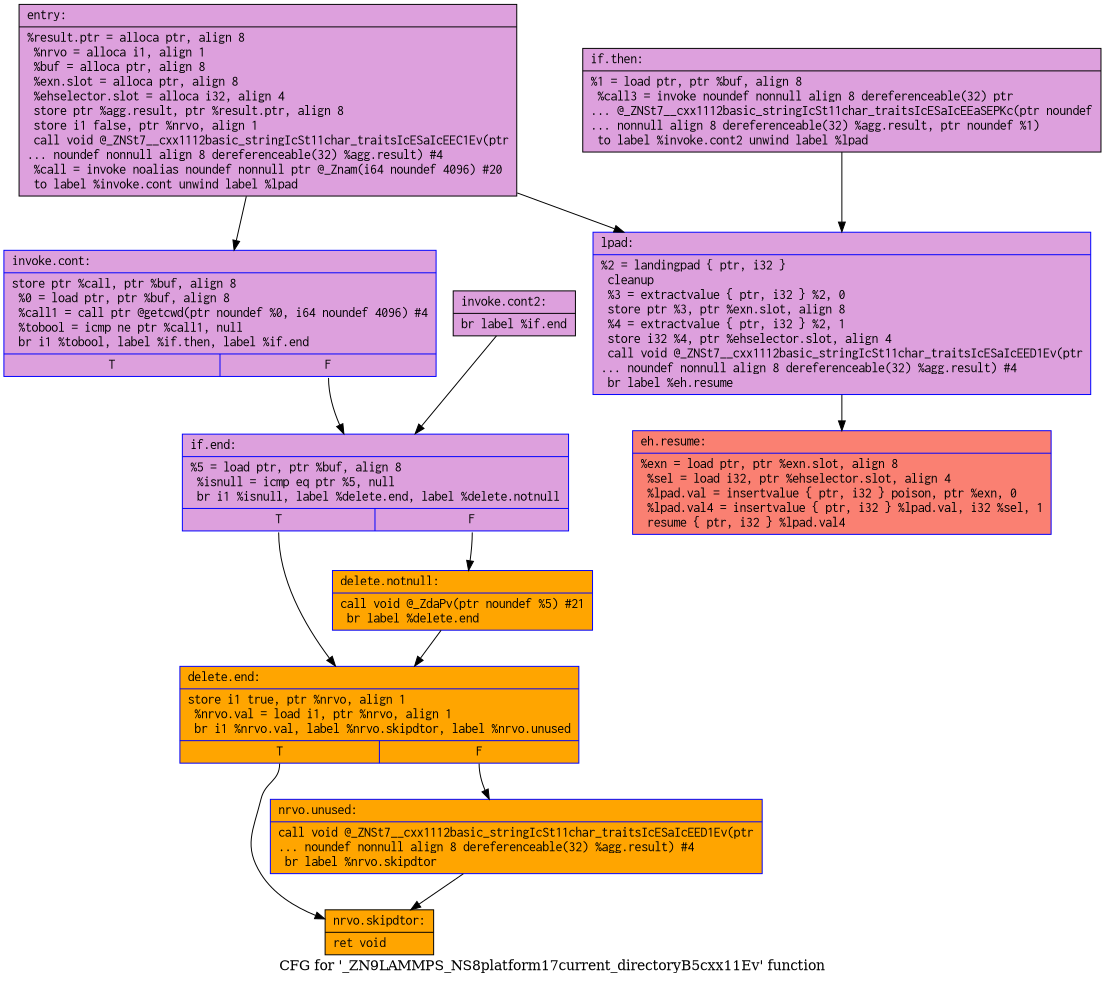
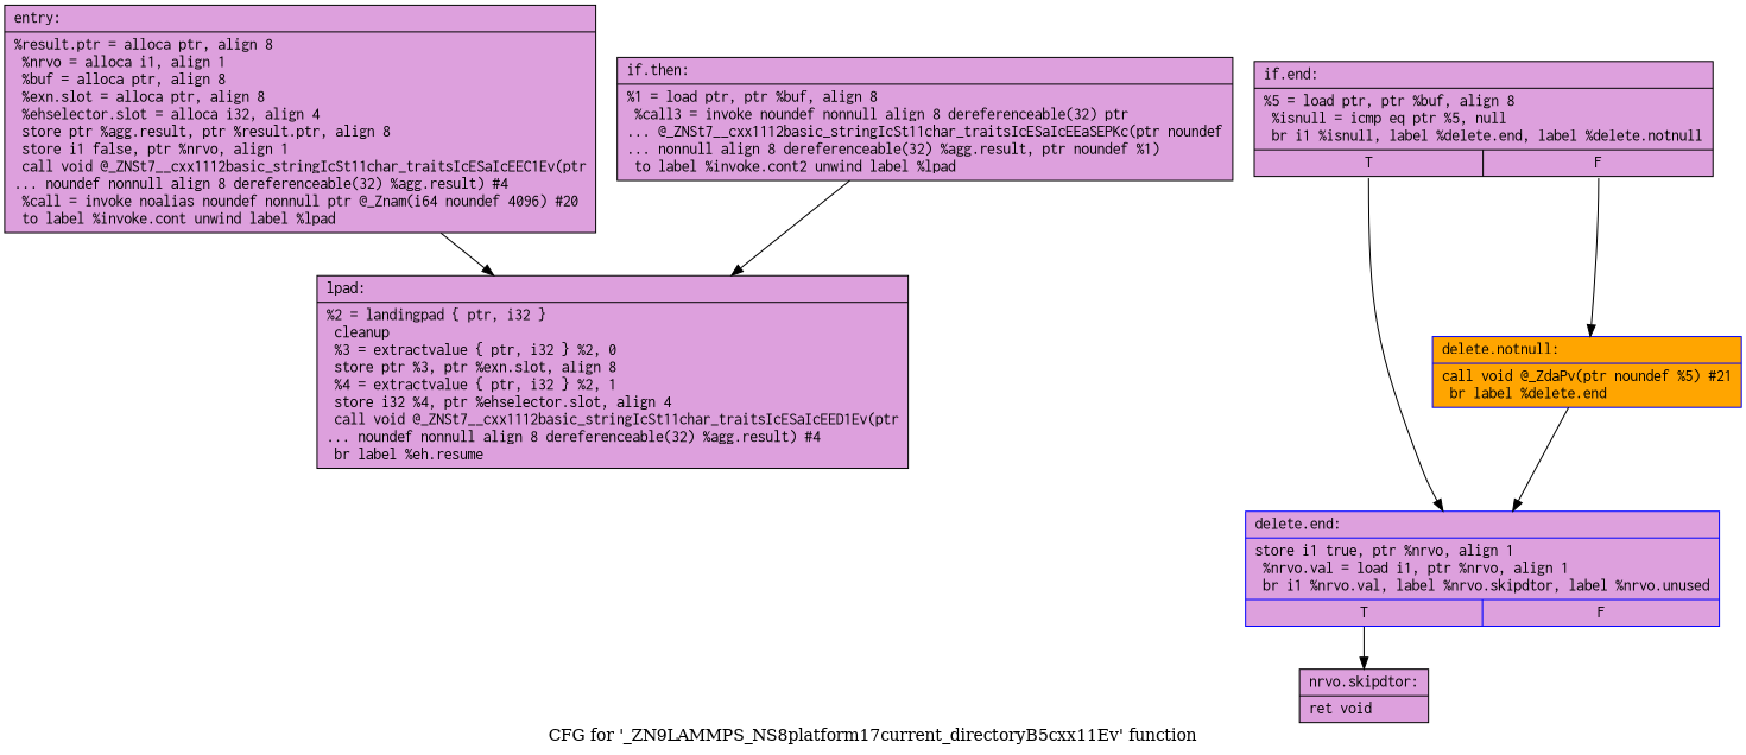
  digraph {
    label="CFG for '_ZN9LAMMPS_NS8platform17current_directoryB5cxx11Ev' function"
    node [color=black fillcolor=plum fontname=Courier shape=record style=filled]
    n1 [label="{entry:\l|  %result.ptr = alloca ptr, align 8\l  %nrvo = alloca i1, align 1\l  %buf = alloca ptr, align 8\l  %exn.slot = alloca ptr, align 8\l  %ehselector.slot = alloca i32, align 4\l  store ptr %agg.result, ptr %result.ptr, align 8\l  store i1 false, ptr %nrvo, align 1\l  call void @_ZNSt7__cxx1112basic_stringIcSt11char_traitsIcESaIcEEC1Ev(ptr\l... noundef nonnull align 8 dereferenceable(32) %agg.result) #4\l  %call = invoke noalias noundef nonnull ptr @_Znam(i64 noundef 4096) #20\l          to label %invoke.cont unwind label %lpad\l}"]
-   n2 [color=blue label="{invoke.cont:\l|  store ptr %call, ptr %buf, align 8\l  %0 = load ptr, ptr %buf, align 8\l  %call1 = call ptr @getcwd(ptr noundef %0, i64 noundef 4096) #4\l  %tobool = icmp ne ptr %call1, null\l  br i1 %tobool, label %if.then, label %if.end\l|{<s0>T|<s1>F}}"]
-   n3 [color=blue label="{lpad:\l|  %2 = landingpad \{ ptr, i32 \}\l          cleanup\l  %3 = extractvalue \{ ptr, i32 \} %2, 0\l  store ptr %3, ptr %exn.slot, align 8\l  %4 = extractvalue \{ ptr, i32 \} %2, 1\l  store i32 %4, ptr %ehselector.slot, align 4\l  call void @_ZNSt7__cxx1112basic_stringIcSt11char_traitsIcESaIcEED1Ev(ptr\l... noundef nonnull align 8 dereferenceable(32) %agg.result) #4\l  br label %eh.resume\l}"]
-   n4 [color=blue label="{if.end:\l|  %5 = load ptr, ptr %buf, align 8\l  %isnull = icmp eq ptr %5, null\l  br i1 %isnull, label %delete.end, label %delete.notnull\l|{<s0>T|<s1>F}}"]
-   n5 [color=blue fillcolor=salmon label="{eh.resume:\l|  %exn = load ptr, ptr %exn.slot, align 8\l  %sel = load i32, ptr %ehselector.slot, align 4\l  %lpad.val = insertvalue \{ ptr, i32 \} poison, ptr %exn, 0\l  %lpad.val4 = insertvalue \{ ptr, i32 \} %lpad.val, i32 %sel, 1\l  resume \{ ptr, i32 \} %lpad.val4\l}"]
+   n3 [label="{lpad:\l|  %2 = landingpad \{ ptr, i32 \}\l          cleanup\l  %3 = extractvalue \{ ptr, i32 \} %2, 0\l  store ptr %3, ptr %exn.slot, align 8\l  %4 = extractvalue \{ ptr, i32 \} %2, 1\l  store i32 %4, ptr %ehselector.slot, align 4\l  call void @_ZNSt7__cxx1112basic_stringIcSt11char_traitsIcESaIcEED1Ev(ptr\l... noundef nonnull align 8 dereferenceable(32) %agg.result) #4\l  br label %eh.resume\l}"]
+   n4 [label="{if.end:\l|  %5 = load ptr, ptr %buf, align 8\l  %isnull = icmp eq ptr %5, null\l  br i1 %isnull, label %delete.end, label %delete.notnull\l|{<s0>T|<s1>F}}"]
    n6 [label="{if.then:\l|  %1 = load ptr, ptr %buf, align 8\l  %call3 = invoke noundef nonnull align 8 dereferenceable(32) ptr\l... @_ZNSt7__cxx1112basic_stringIcSt11char_traitsIcESaIcEEaSEPKc(ptr noundef\l... nonnull align 8 dereferenceable(32) %agg.result, ptr noundef %1)\l          to label %invoke.cont2 unwind label %lpad\l}"]
-   n7 [color=blue fillcolor=orange label="{delete.end:\l|  store i1 true, ptr %nrvo, align 1\l  %nrvo.val = load i1, ptr %nrvo, align 1\l  br i1 %nrvo.val, label %nrvo.skipdtor, label %nrvo.unused\l|{<s0>T|<s1>F}}"]
+   n7 [color=blue label="{delete.end:\l|  store i1 true, ptr %nrvo, align 1\l  %nrvo.val = load i1, ptr %nrvo, align 1\l  br i1 %nrvo.val, label %nrvo.skipdtor, label %nrvo.unused\l|{<s0>T|<s1>F}}"]
    n8 [color=blue fillcolor=orange label="{delete.notnull:\l|  call void @_ZdaPv(ptr noundef %5) #21\l  br label %delete.end\l}"]
-   n9 [label="{invoke.cont2:\l|  br label %if.end\l}"]
-   n10 [fillcolor=orange label="{nrvo.skipdtor:\l|  ret void\l}"]
-   n11 [color=blue fillcolor=orange label="{nrvo.unused:\l|  call void @_ZNSt7__cxx1112basic_stringIcSt11char_traitsIcESaIcEED1Ev(ptr\l... noundef nonnull align 8 dereferenceable(32) %agg.result) #4\l  br label %nrvo.skipdtor\l}"]
-   n1 -> n2
+   n10 [label="{nrvo.skipdtor:\l|  ret void\l}"]
    n1 -> n3
-   n2 -> n4 [tailport=s1]
-   n3 -> n5
    n4 -> n7 [tailport=s0]
    n4 -> n8 [tailport=s1]
    n6 -> n3
    n7 -> n10 [tailport=s0]
-   n7 -> n11 [tailport=s1]
    n8 -> n7
-   n9 -> n4
-   n11 -> n10
  }
